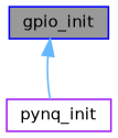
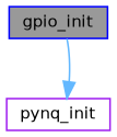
  digraph {
    rankdir=TB
    fontname="DejaVu Sans"
    node [fontname="DejaVu Sans" fontsize=10 shape=box style=filled]
    n1 [color=blue fillcolor=grey60 fontcolor=black height=0.2 label=gpio_init width=0.4]
    n2 [color=purple fillcolor=white height=0.2 label=pynq_init width=0.4]
-   n1 -> n2 [color=steelblue1 dir=back fontname="DejaVu Sans" fontsize=10 labelfontname=Helvetica labelfontsize=10 style=solid]
+   n2 -> n1 [color=steelblue1 dir=back fontname="DejaVu Sans" fontsize=10 labelfontname=Helvetica labelfontsize=10 style=solid]
  }
